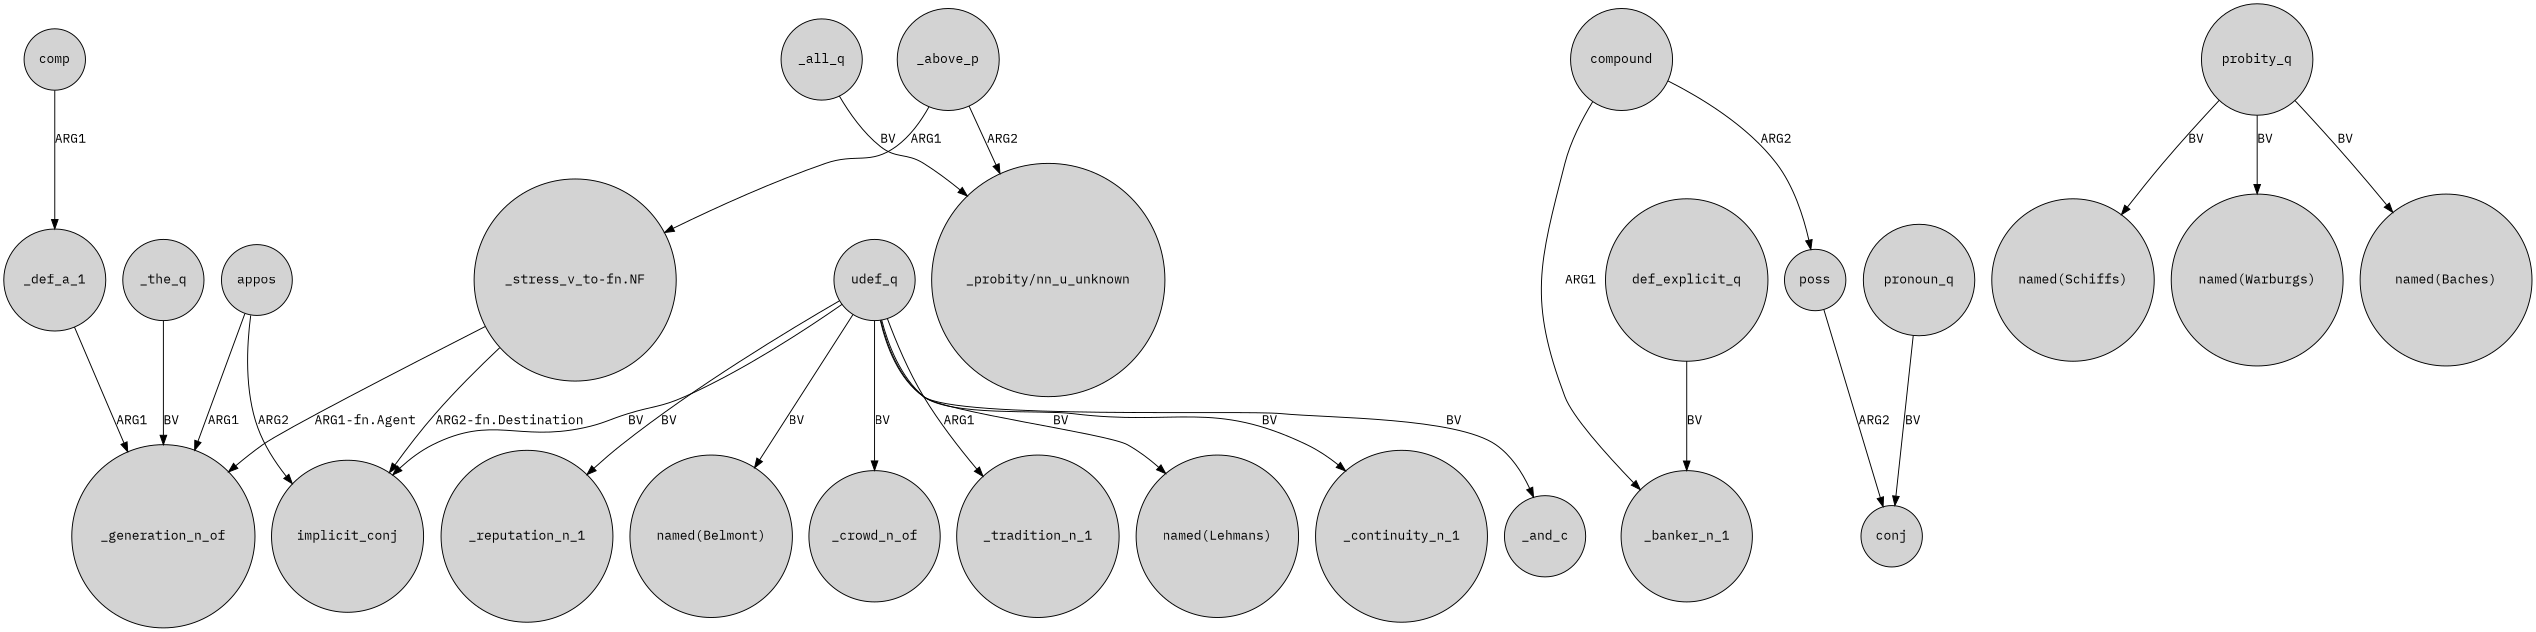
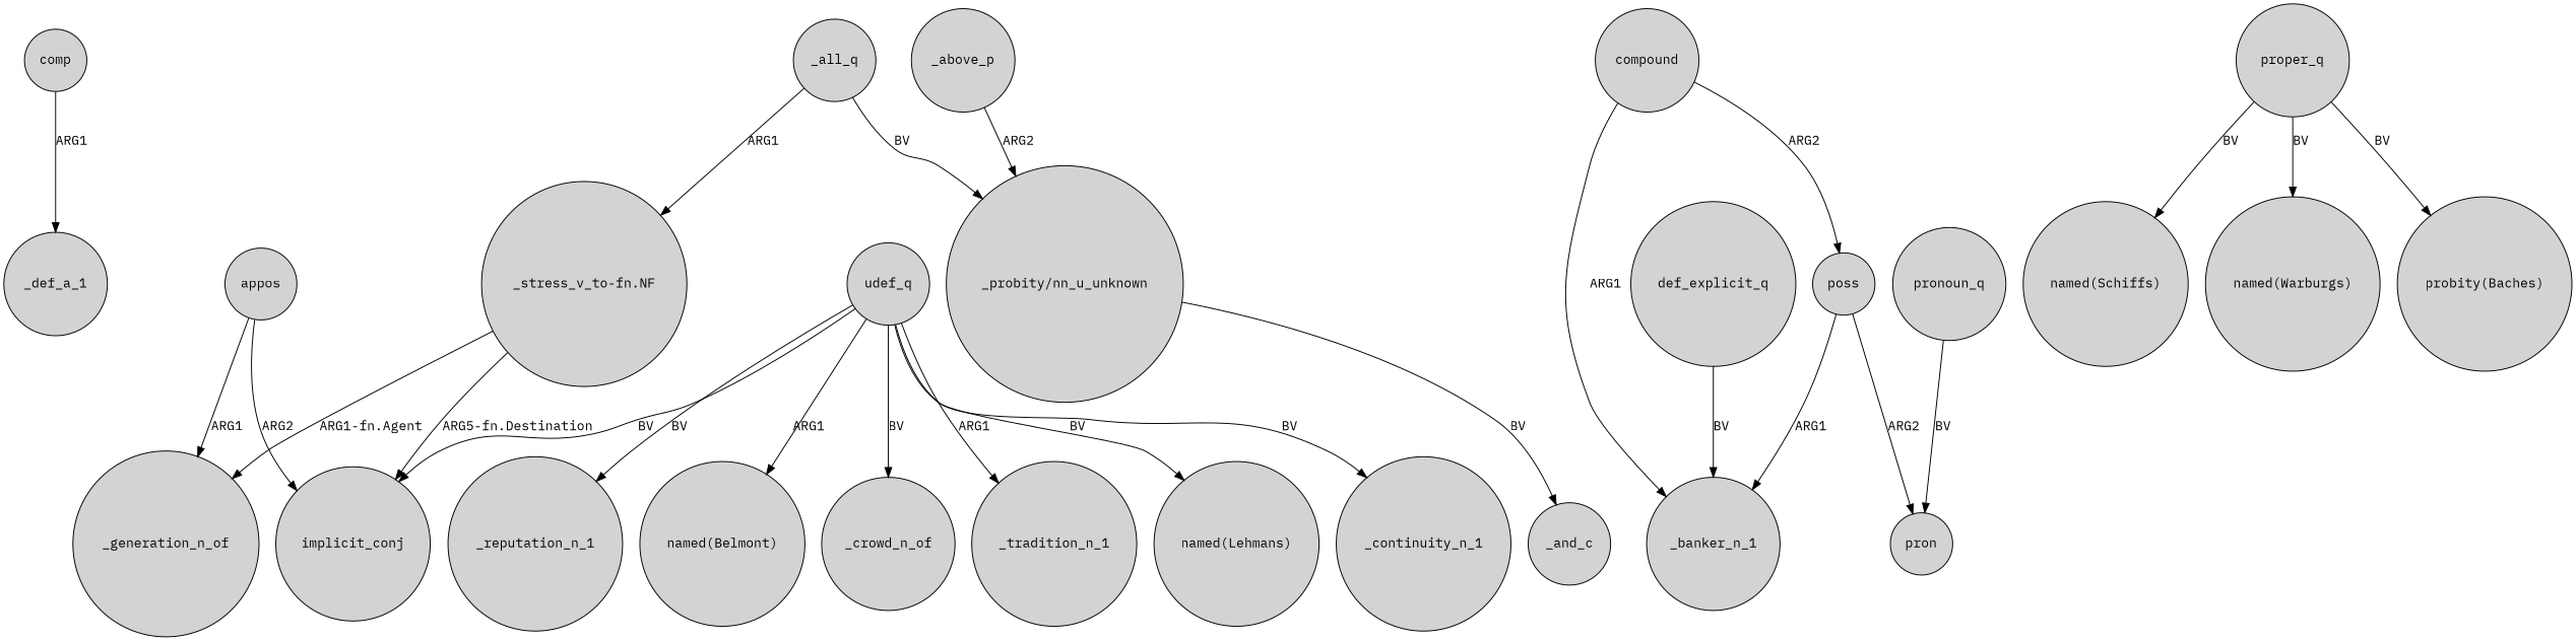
  digraph {
    fontname="IBM Plex Mono"
    node [fontname="IBM Plex Mono" shape=circle style=filled]
    edge [fontname="IBM Plex Mono"]
    n1 [label=_def_a_1]
    _generation_n_of
    _all_q
    "_probity/nn_u_unknown"
    _above_p
    "_stress_v_to-fn.NF"
    implicit_conj
    udef_q
    "named(Belmont)"
    _crowd_n_of
    _tradition_n_1
    "named(Lehmans)"
    _continuity_n_1
    _and_c
    _reputation_n_1
    compound
    _banker_n_1
    poss
-   proper_q [label=probity_q]
+   proper_q
    "named(Schiffs)"
    "named(Warburgs)"
-   "named(Baches)"
-   pron [label=conj]
+   "named(Baches)" [label="probity(Baches)"]
+   pron
    appos
    pronoun_q
    def_explicit_q
-   _the_q
    comp
-   n1 -> _generation_n_of [label=ARG1]
    _all_q -> "_probity/nn_u_unknown" [label=BV]
    _above_p -> "_probity/nn_u_unknown" [label=ARG2]
-   _above_p -> "_stress_v_to-fn.NF" [label=ARG1]
+   _all_q -> "_stress_v_to-fn.NF" [label=ARG1]
    "_stress_v_to-fn.NF" -> _generation_n_of [label="ARG1-fn.Agent"]
-   "_stress_v_to-fn.NF" -> implicit_conj [label="ARG2-fn.Destination"]
+   "_stress_v_to-fn.NF" -> implicit_conj [label="ARG5-fn.Destination"]
    udef_q -> implicit_conj [label=BV]
-   udef_q -> "named(Belmont)" [label=BV]
+   udef_q -> "named(Belmont)" [label=ARG1]
    udef_q -> _crowd_n_of [label=BV]
    udef_q -> _tradition_n_1 [label=ARG1]
    udef_q -> "named(Lehmans)" [label=BV]
    udef_q -> _continuity_n_1 [label=BV]
-   udef_q -> _and_c [label=BV]
+   "_probity/nn_u_unknown" -> _and_c [label=BV]
    udef_q -> _reputation_n_1 [label=BV]
    compound -> _banker_n_1 [label=ARG1]
    compound -> poss [label=ARG2]
+   poss -> _banker_n_1 [label=ARG1]
    poss -> pron [label=ARG2]
    proper_q -> "named(Schiffs)" [label=BV]
    proper_q -> "named(Warburgs)" [label=BV]
    proper_q -> "named(Baches)" [label=BV]
    appos -> _generation_n_of [label=ARG1]
    appos -> implicit_conj [label=ARG2]
    pronoun_q -> pron [label=BV]
    def_explicit_q -> _banker_n_1 [label=BV]
-   _the_q -> _generation_n_of [label=BV]
    comp -> n1 [label=ARG1]
  }
